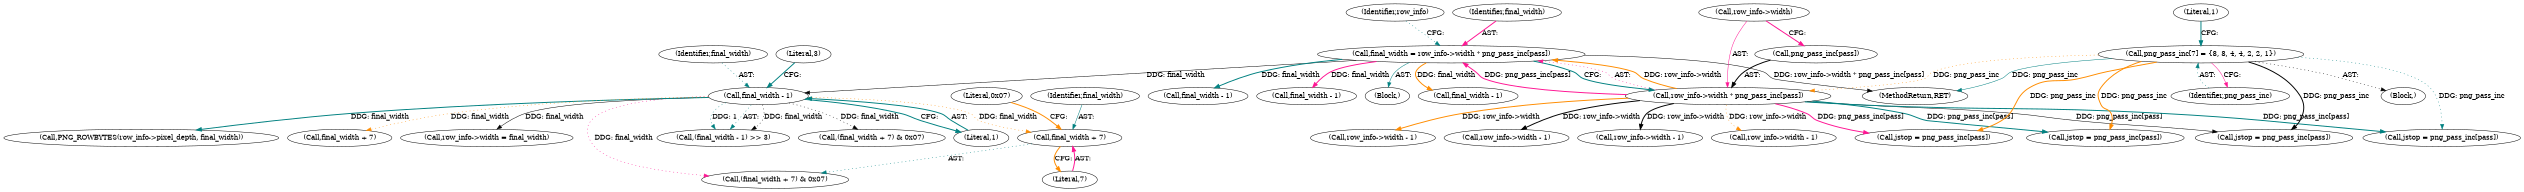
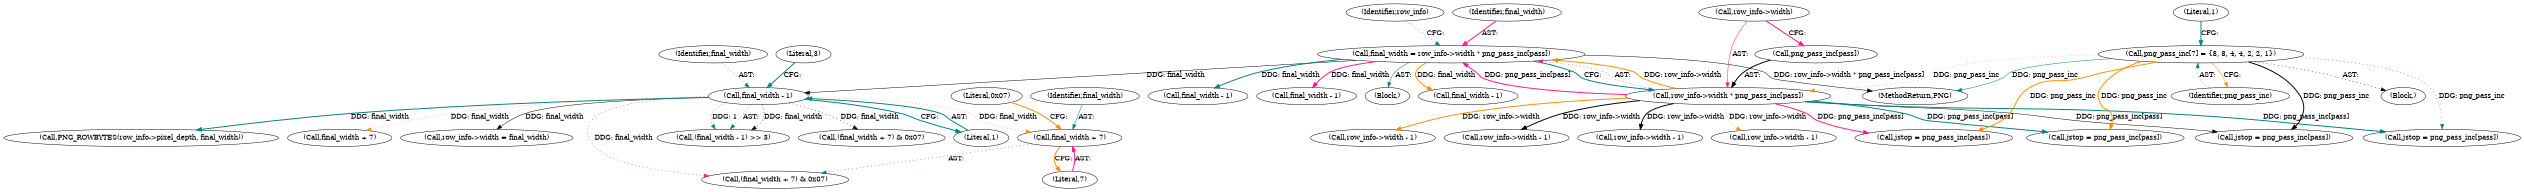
  digraph {
    edge [color=teal style=bold]
    n1 [label="(Call,final_width + 7)"]
    n2 [label="(Call,(final_width + 7) & 0x07)"]
    n3 [label="(Literal,7)"]
    n4 [label="(Call,final_width - 1)"]
    n5 [label="(Call,row_info->width = final_width)"]
    n6 [label="(Call,(final_width - 1) >> 3)"]
    n7 [label="(Call,(final_width + 7) & 0x07)"]
    n8 [label="(Literal,1)"]
    n9 [label="(Call,PNG_ROWBYTES(row_info->pixel_depth, final_width))"]
    n10 [label="(Call,final_width + 7)"]
    n11 [label="(Call,final_width = row_info->width * png_pass_inc[pass])"]
    n12 [label="(Call,row_info->width * png_pass_inc[pass])"]
    n13 [label="(Call,final_width - 1)"]
    n14 [label="(Call,final_width - 1)"]
-   n15 [label="(MethodReturn,RET)"]
+   n15 [label="(MethodReturn,PNG)"]
    n16 [label="(Block,)"]
    n17 [label="(Call,final_width - 1)"]
    n18 [label="(Call,row_info->width - 1)"]
    n19 [label="(Call,jstop = png_pass_inc[pass])"]
    n20 [label="(Call,jstop = png_pass_inc[pass])"]
    n21 [label="(Call,row_info->width - 1)"]
    n22 [label="(Call,row_info->width - 1)"]
    n23 [label="(Call,jstop = png_pass_inc[pass])"]
    n24 [label="(Call,row_info->width - 1)"]
    n25 [label="(Call,jstop = png_pass_inc[pass])"]
    n26 [label="(Call,png_pass_inc[pass])"]
    n27 [label="(Call,png_pass_inc[7] = {8, 8, 4, 4, 2, 2, 1})"]
    n28 [label="(Identifier,png_pass_inc)"]
    n29 [label="(Block,)"]
    n30 [label="(Identifier,final_width)"]
    n31 [label="(Literal,1)"]
    n32 [label="(Call,row_info->width)"]
    n33 [label="(Literal,3)"]
    n34 [label="(Identifier,final_width)"]
    n35 [label="(Identifier,row_info)"]
    n36 [label="(Identifier,final_width)"]
    n37 [label="(Literal,0x07)"]
    n1 -> n2 [label="AST: " style=dotted]
    n1 -> n3 [color=darkorange label="CFG: "]
    n3 -> n1 [color=deeppink label="AST: "]
    n4 -> n1 [color=darkorange label="DDG: final_width" style=dotted]
    n4 -> n2 [color=deeppink label="DDG: final_width" style=dotted]
    n4 -> n5 [color=black label="DDG: final_width" style=solid]
    n4 -> n6 [label="AST: " style=dotted]
    n4 -> n6 [color=black label="DDG: final_width" style=dotted]
    n4 -> n6 [label="DDG: 1" style=dotted]
    n4 -> n7 [color=black label="DDG: final_width" style=dotted]
    n4 -> n8 [label="CFG: "]
    n4 -> n9 [label="DDG: final_width"]
    n4 -> n10 [color=darkorange label="DDG: final_width" style=dotted]
    n8 -> n4 [label="AST: "]
    n11 -> n4 [color=black label="DDG: final_width" style=solid]
    n11 -> n12 [label="CFG: "]
    n11 -> n13 [label="DDG: final_width"]
    n11 -> n14 [color=deeppink label="DDG: final_width"]
    n11 -> n15 [color=black label="DDG: row_info->width * png_pass_inc[pass]" style=solid]
    n11 -> n16 [label="AST: " style=solid]
    n11 -> n17 [color=darkorange label="DDG: final_width"]
    n12 -> n11 [color=deeppink label="AST: " style=dotted]
    n12 -> n11 [color=darkorange label="DDG: row_info->width"]
    n12 -> n11 [color=deeppink label="DDG: png_pass_inc[pass]"]
    n12 -> n18 [color=darkorange label="DDG: row_info->width" style=dotted]
    n12 -> n19 [color=black label="DDG: png_pass_inc[pass]" style=solid]
    n12 -> n20 [label="DDG: png_pass_inc[pass]"]
    n12 -> n21 [color=darkorange label="DDG: row_info->width"]
    n12 -> n22 [color=black label="DDG: row_info->width"]
    n12 -> n23 [color=deeppink label="DDG: png_pass_inc[pass]"]
    n12 -> n24 [color=black label="DDG: row_info->width"]
    n12 -> n25 [label="DDG: png_pass_inc[pass]"]
    n26 -> n12 [color=black label="AST: "]
    n27 -> n12 [color=darkorange label="DDG: png_pass_inc" style=dotted]
    n27 -> n15 [label="DDG: png_pass_inc" style=solid]
    n27 -> n19 [color=black label="DDG: png_pass_inc"]
    n27 -> n20 [color=darkorange label="DDG: png_pass_inc"]
    n27 -> n23 [color=darkorange label="DDG: png_pass_inc"]
    n27 -> n25 [label="DDG: png_pass_inc" style=dotted]
-   n27 -> n28 [color=deeppink label="CFG: " style=solid]
+   n27 -> n28 [color=darkorange label="CFG: " style=solid]
    n27 -> n29 [color=black label="AST: " style=dotted]
    n28 -> n27 [label="AST: " style=dotted]
    n30 -> n4 [label="AST: " style=dotted]
    n31 -> n27 [label="CFG: "]
    n32 -> n12 [color=deeppink label="AST: " style=solid]
    n32 -> n26 [color=deeppink label="CFG: "]
    n33 -> n4 [label="CFG: "]
    n34 -> n11 [color=deeppink label="AST: "]
    n35 -> n11 [label="CFG: " style=dotted]
    n36 -> n1 [label="AST: " style=solid]
    n37 -> n1 [color=darkorange label="CFG: "]
  }
